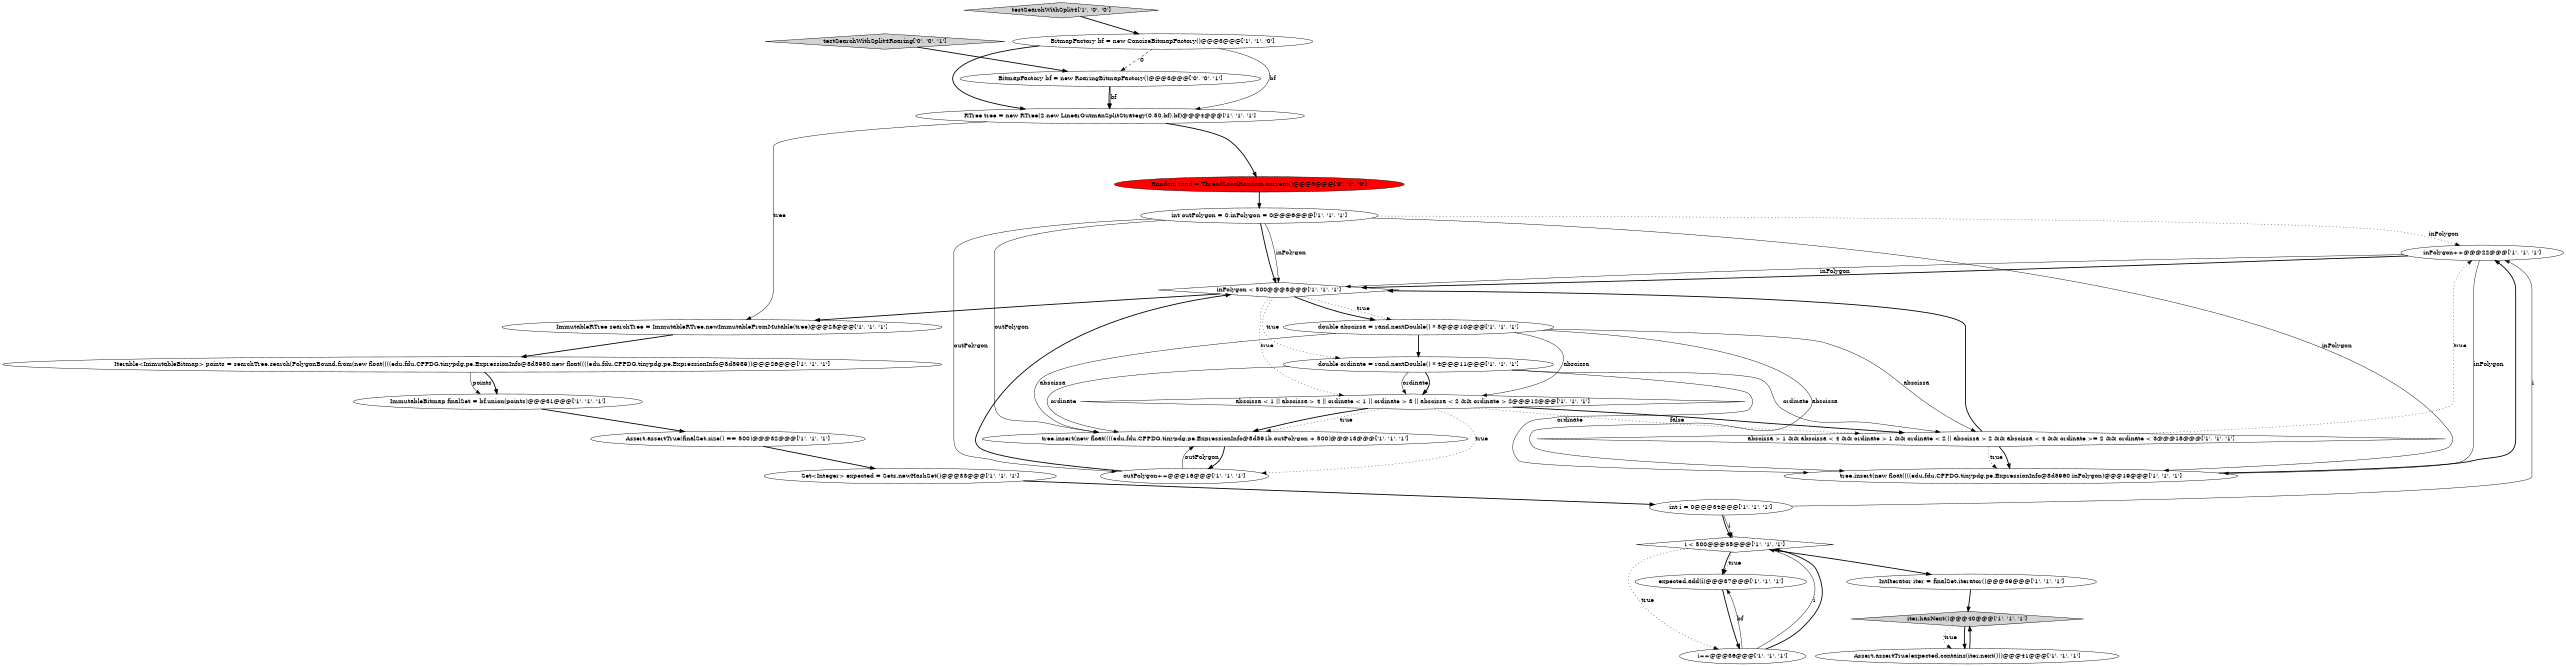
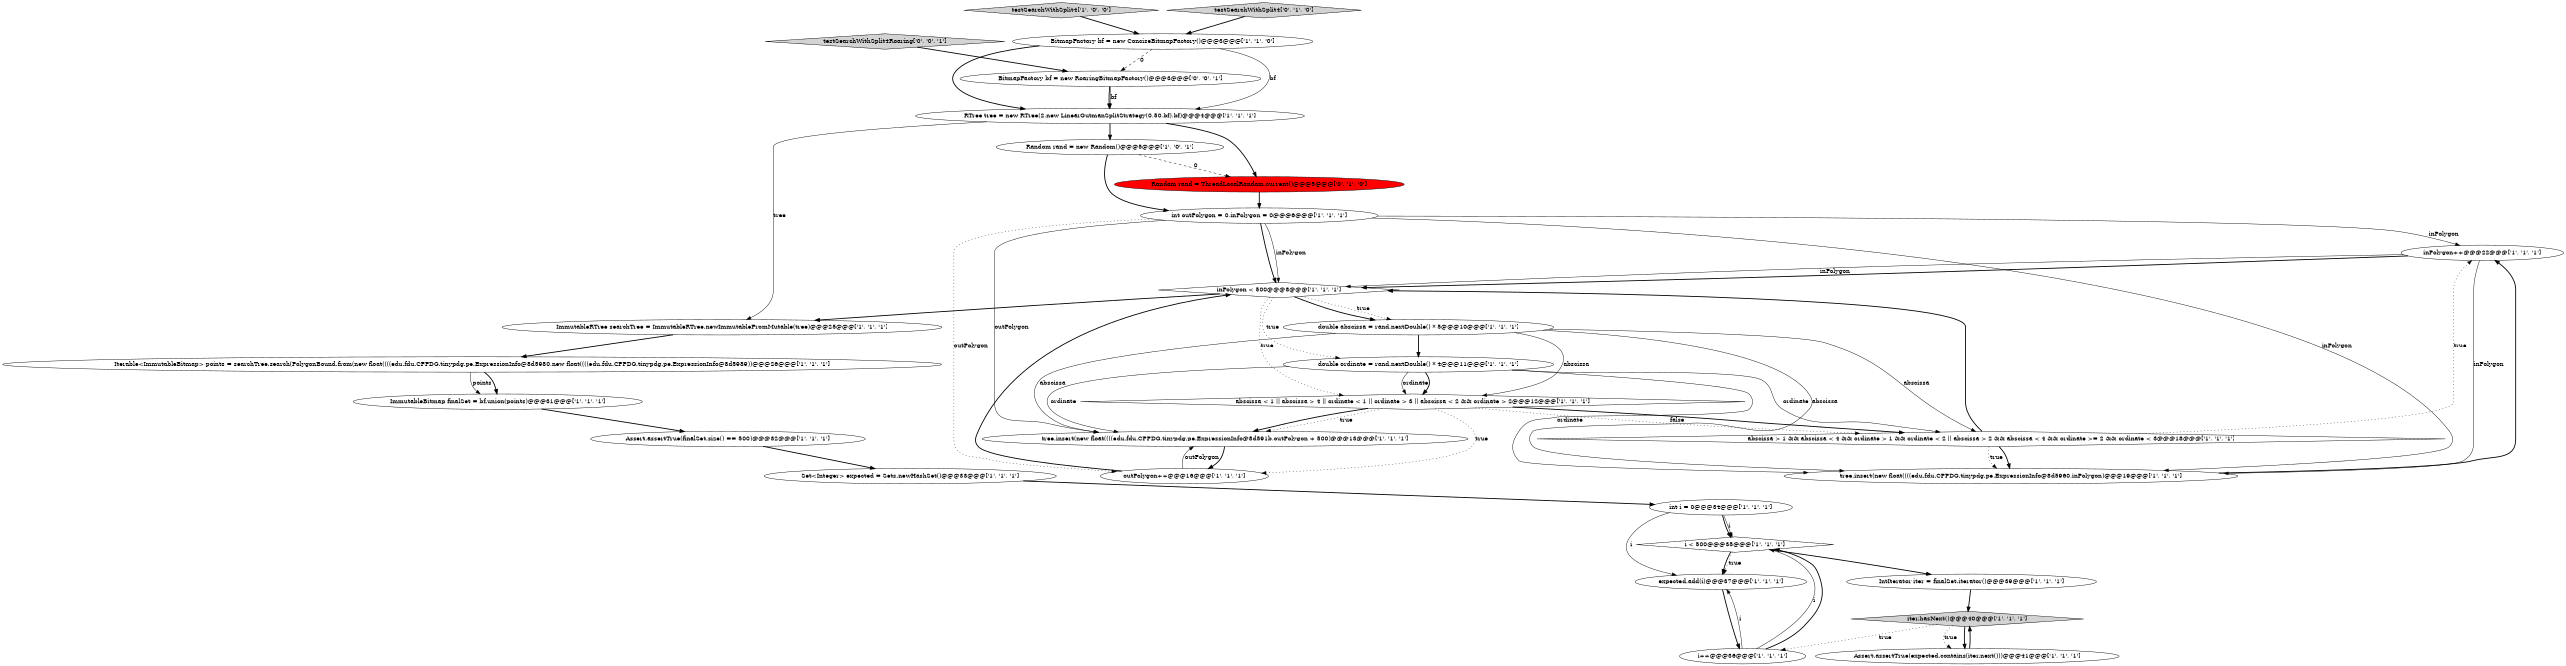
  digraph {
    node [fillcolor=white shape=ellipse style=filled]
    edge [style=bold]
    n1 [label="RTree tree = new RTree(2,new LinearGutmanSplitStrategy(0,50,bf),bf)@@@4@@@['1', '1', '1']"]
    n2 [fillcolor=red label="Random rand = ThreadLocalRandom.current()@@@5@@@['0', '1', '0']"]
    n3 [label="ImmutableRTree searchTree = ImmutableRTree.newImmutableFromMutable(tree)@@@25@@@['1', '1', '1']"]
+   n4 [label="Random rand = new Random()@@@5@@@['1', '0', '1']"]
    n5 [label="int outPolygon = 0,inPolygon = 0@@@6@@@['1', '1', '1']"]
    n6 [label="Iterable<ImmutableBitmap> points = searchTree.search(PolygonBound.from(new float((((edu.fdu.CPPDG.tinypdg.pe.ExpressionInfo@8d5980,new float((((edu.fdu.CPPDG.tinypdg.pe.ExpressionInfo@8d5989))@@@26@@@['1', '1', '1']"]
    n7 [label="Assert.assertTrue(expected.contains(iter.next()))@@@41@@@['1', '1', '1']"]
    n8 [fillcolor=lightgray label="iter.hasNext()@@@40@@@['1', '1', '1']" shape=diamond]
    n9 [label="inPolygon++@@@22@@@['1', '1', '1']"]
    n10 [label="outPolygon++@@@16@@@['1', '1', '1']"]
    n11 [label="tree.insert(new float((((edu.fdu.CPPDG.tinypdg.pe.ExpressionInfo@8d591b,outPolygon + 500)@@@13@@@['1', '1', '1']"]
    n12 [label="tree.insert(new float((((edu.fdu.CPPDG.tinypdg.pe.ExpressionInfo@8d5960,inPolygon)@@@19@@@['1', '1', '1']"]
    n13 [label="inPolygon < 500@@@8@@@['1', '1', '1']" shape=diamond]
    n14 [label="double abscissa = rand.nextDouble() * 5@@@10@@@['1', '1', '1']"]
    n15 [label="double ordinate = rand.nextDouble() * 4@@@11@@@['1', '1', '1']"]
    n16 [label="abscissa < 1 || abscissa > 4 || ordinate < 1 || ordinate > 3 || abscissa < 2 && ordinate > 2@@@12@@@['1', '1', '1']" shape=diamond]
    n17 [label="Assert.assertTrue(finalSet.size() == 500)@@@32@@@['1', '1', '1']"]
    n18 [label="Set<Integer> expected = Sets.newHashSet()@@@33@@@['1', '1', '1']"]
    n19 [label="int i = 0@@@34@@@['1', '1', '1']"]
    n20 [label="expected.add(i)@@@37@@@['1', '1', '1']"]
    n21 [label="i < 500@@@35@@@['1', '1', '1']" shape=diamond]
    n22 [label="i++@@@36@@@['1', '1', '1']"]
    n23 [label="IntIterator iter = finalSet.iterator()@@@39@@@['1', '1', '1']"]
    n24 [label="BitmapFactory bf = new ConciseBitmapFactory()@@@3@@@['1', '1', '0']"]
    n25 [label="BitmapFactory bf = new RoaringBitmapFactory()@@@3@@@['0', '0', '1']"]
    n26 [label="ImmutableBitmap finalSet = bf.union(points)@@@31@@@['1', '1', '1']"]
    n27 [fillcolor=lightgray label="testSearchWithSplit4Roaring['0', '0', '1']" shape=diamond]
    n28 [fillcolor=lightgray label="testSearchWithSplit4['1', '0', '0']" shape=diamond]
    n29 [label="abscissa > 1 && abscissa < 4 && ordinate > 1 && ordinate < 2 || abscissa > 2 && abscissa < 4 && ordinate >= 2 && ordinate < 3@@@18@@@['1', '1', '1']" shape=diamond]
+   n30 [fillcolor=lightgray label="testSearchWithSplit4['0', '1', '0']" shape=diamond]
    n1 -> n2
    n1 -> n3 [label=tree style=solid]
+   n1 -> n4
    n2 -> n5
    n3 -> n6
-   n5 -> n9 [label=inPolygon style=dotted]
-   n5 -> n10 [label=outPolygon style=solid]
+   n4 -> n2 [label=0 style=dashed]
+   n4 -> n5
+   n5 -> n9 [label=inPolygon style=solid]
+   n5 -> n10 [label=outPolygon style=dotted]
    n5 -> n11 [label=outPolygon style=solid]
    n5 -> n12 [label=inPolygon style=solid]
    n5 -> n13
    n5 -> n13 [label=inPolygon style=solid]
    n6 -> n26 [label=points style=solid]
    n6 -> n26
    n7 -> n8
    n8 -> n7 [label=true style=dotted]
    n8 -> n7
    n9 -> n12 [label=inPolygon style=solid]
    n9 -> n13 [label=inPolygon style=solid]
    n9 -> n13
    n10 -> n11 [label=outPolygon style=solid]
    n10 -> n13
    n11 -> n10
    n12 -> n9
    n13 -> n3
    n13 -> n14 [label=true style=dotted]
    n13 -> n14
    n13 -> n15 [label=true style=dotted]
    n13 -> n16 [label=true style=dotted]
    n14 -> n11 [label=abscissa style=solid]
    n14 -> n12 [label=abscissa style=solid]
    n14 -> n15
    n14 -> n16 [label=abscissa style=solid]
    n14 -> n29 [label=abscissa style=solid]
    n15 -> n11 [label=ordinate style=solid]
    n15 -> n12 [label=ordinate style=solid]
    n15 -> n16 [label=ordinate style=solid]
    n15 -> n16
    n15 -> n29 [label=ordinate style=solid]
    n16 -> n10 [label=true style=dotted]
    n16 -> n11
    n16 -> n11 [label=true style=dotted]
    n16 -> n29
    n16 -> n29 [label=false style=dotted]
    n17 -> n18
    n18 -> n19
-   n19 -> n9 [label=i style=solid]
+   n19 -> n20 [label=i style=solid]
    n19 -> n21 [label=i style=solid]
    n19 -> n21
    n20 -> n22
    n21 -> n20 [label=true style=dotted]
    n21 -> n20
-   n21 -> n22 [label=true style=dotted]
+   n8 -> n22 [label=true style=dotted]
    n21 -> n23
-   n22 -> n20 [label=bf style=solid]
+   n22 -> n20 [label=i style=solid]
    n22 -> n21 [label=i style=solid]
    n22 -> n21
    n23 -> n8
    n24 -> n1
    n24 -> n1 [label=bf style=solid]
    n24 -> n25 [label=0 style=dashed]
    n25 -> n1
    n25 -> n1 [label=bf style=solid]
    n26 -> n17
    n27 -> n25
    n28 -> n24
    n29 -> n9 [label=true style=dotted]
    n29 -> n12
    n29 -> n12 [label=true style=dotted]
    n29 -> n13
+   n30 -> n24
  }
